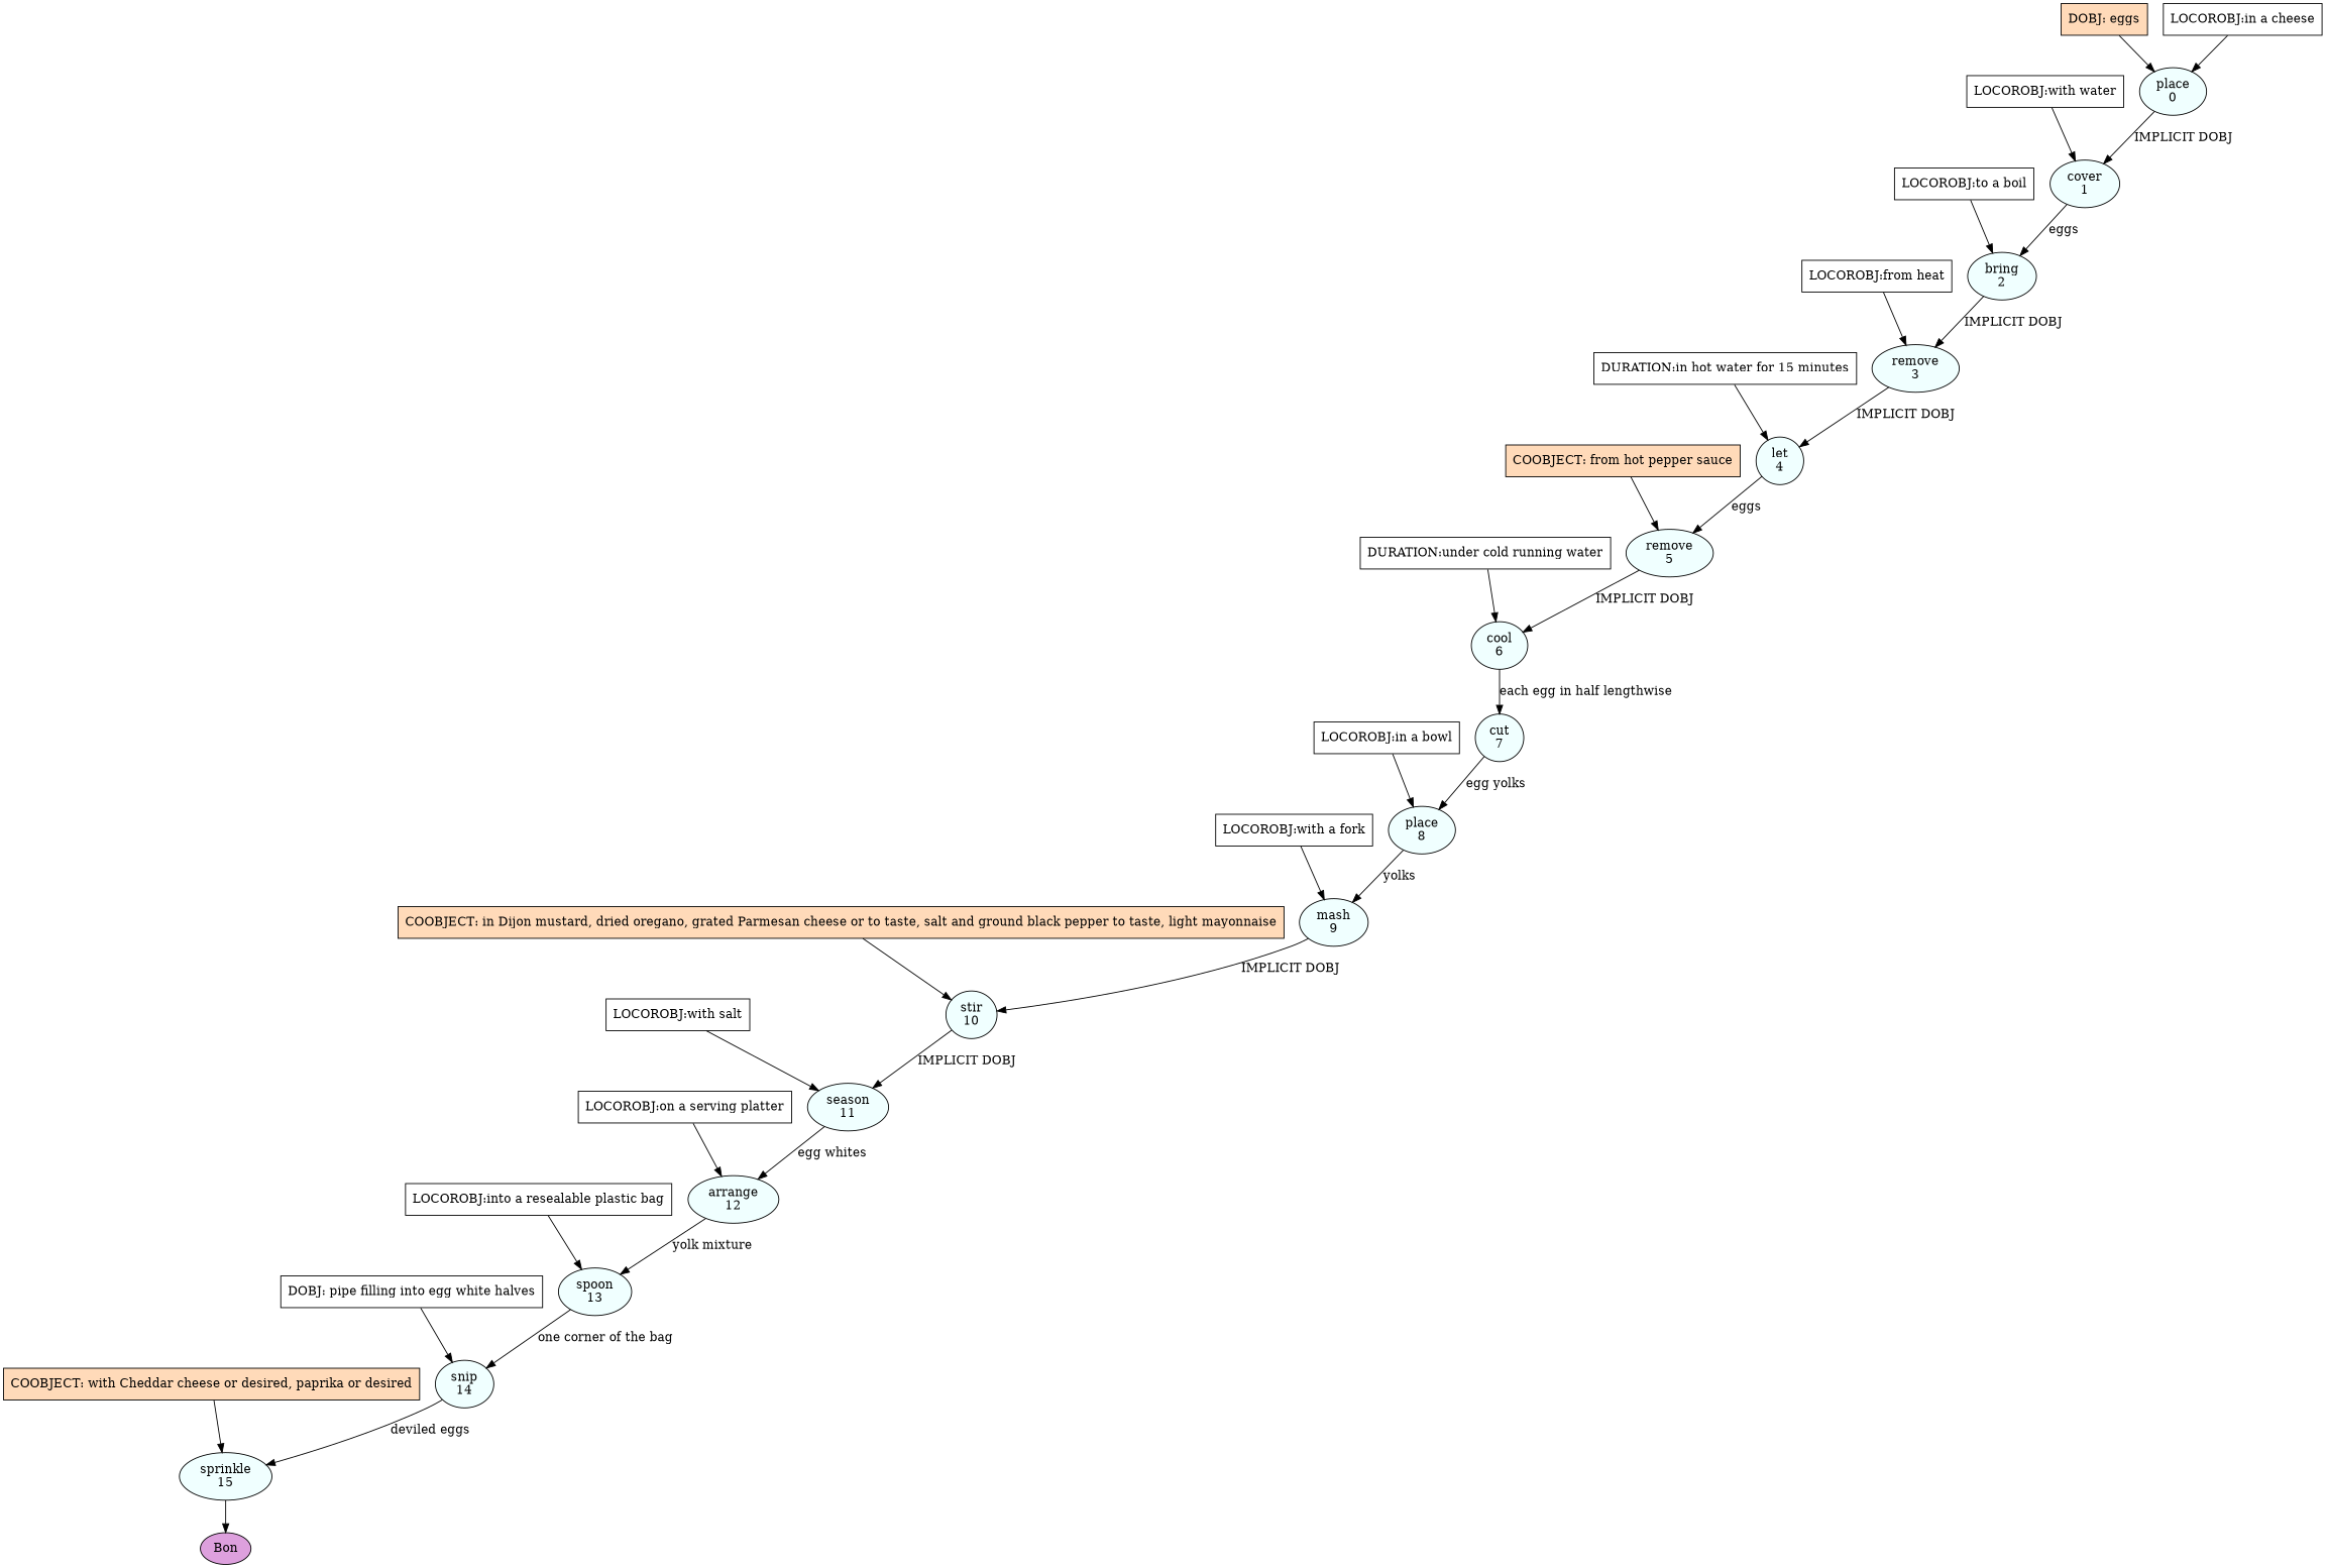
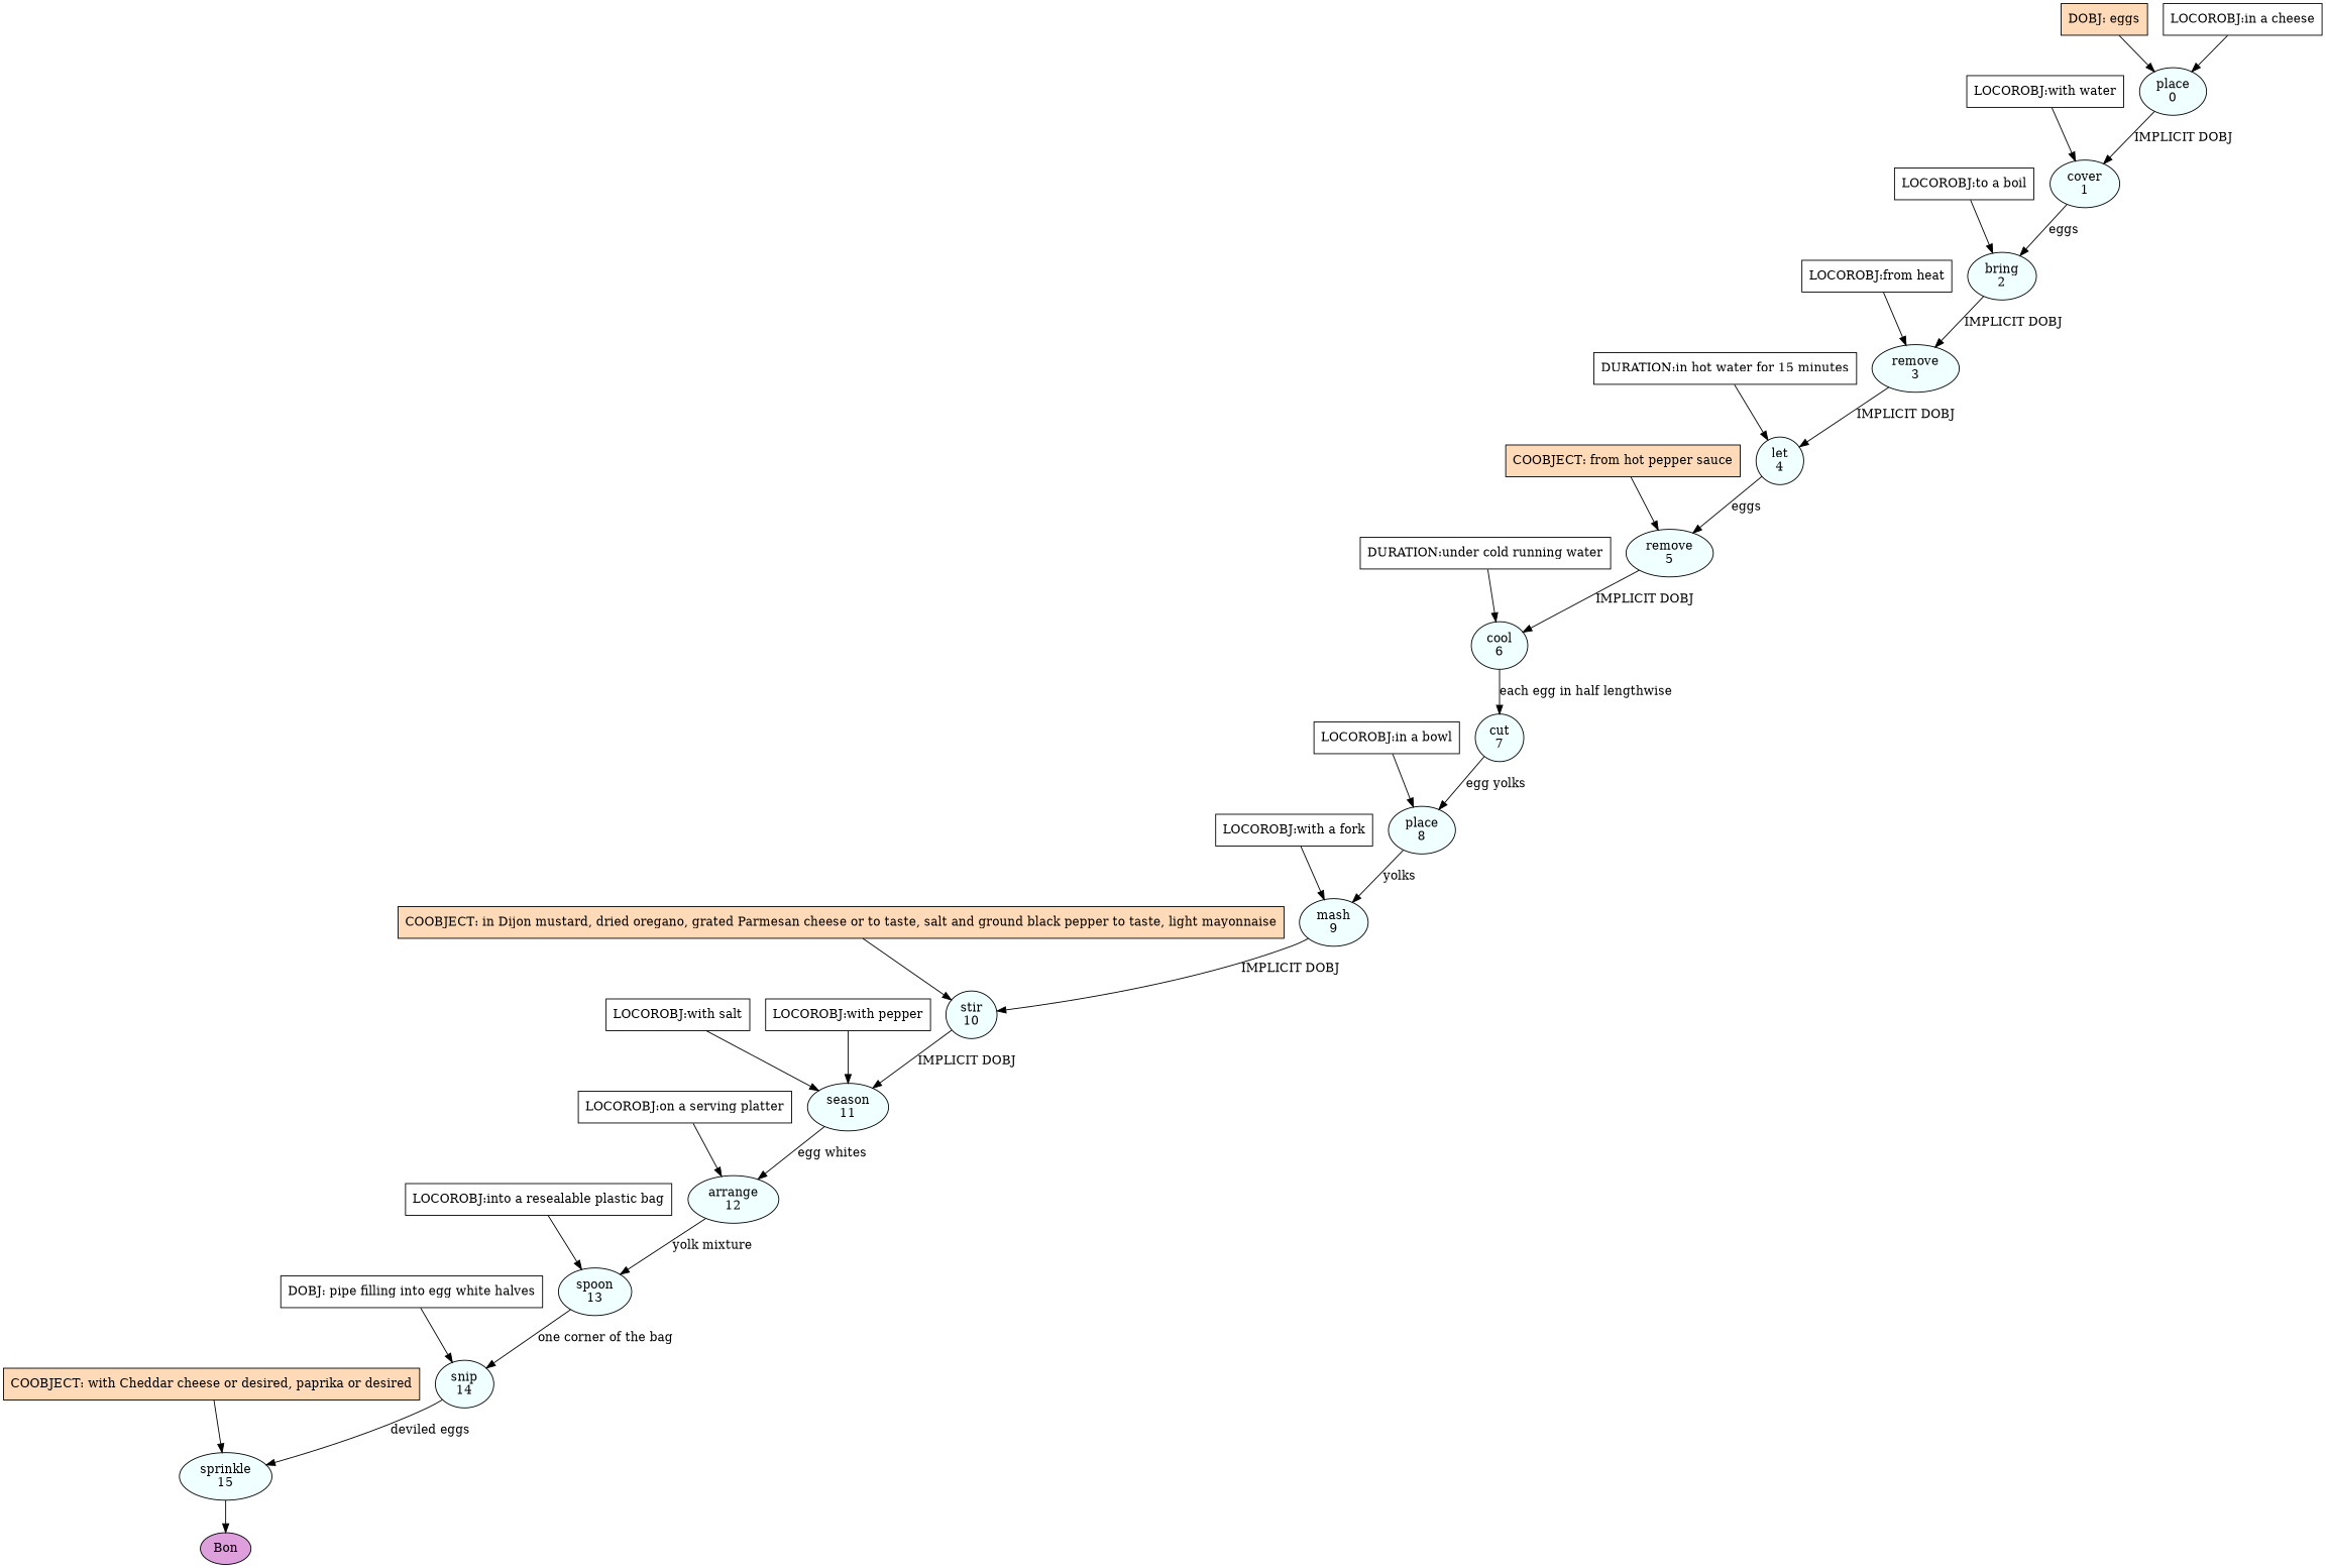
  digraph {
    node [fillcolor=azure shape=oval style=filled]
    n1 [label="place\n0"]
    n2 [label="cover\n1"]
    n3 [label="bring\n2"]
    n4 [label="remove\n3"]
    n5 [label="let\n4"]
    n6 [label="remove\n5"]
    n7 [label="cool\n6"]
    n8 [label="cut\n7"]
    n9 [label="place\n8"]
    n10 [label="mash\n9"]
    n11 [label="stir\n10"]
    n12 [label="season\n11"]
    n13 [label="arrange\n12"]
    n14 [label="spoon\n13"]
    n15 [label="snip\n14"]
    n16 [label="sprinkle\n15"]
    n17 [fillcolor=plum label=Bon]
    n18 [fillcolor=peachpuff label="DOBJ: eggs" shape=box]
    n19 [fillcolor=white label="LOCOROBJ:in a cheese" shape=box]
    n20 [fillcolor=white label="LOCOROBJ:with water" shape=box]
    n21 [fillcolor=white label="LOCOROBJ:to a boil" shape=box]
    n22 [fillcolor=white label="LOCOROBJ:from heat" shape=box]
    n23 [fillcolor=white label="DURATION:in hot water for 15 minutes" shape=box]
    n24 [fillcolor=peachpuff label="COOBJECT: from hot pepper sauce" shape=box]
    n25 [fillcolor=white label="DURATION:under cold running water" shape=box]
    n26 [fillcolor=white label="LOCOROBJ:in a bowl" shape=box]
    n27 [fillcolor=white label="LOCOROBJ:with a fork" shape=box]
    n28 [fillcolor=peachpuff label="COOBJECT: in Dijon mustard, dried oregano, grated Parmesan cheese or to taste, salt and ground black pepper to taste, light mayonnaise" shape=box]
    n29 [fillcolor=white label="LOCOROBJ:with salt" shape=box]
+   n30 [fillcolor=white label="LOCOROBJ:with pepper" shape=box]
    n31 [fillcolor=white label="LOCOROBJ:on a serving platter" shape=box]
    n32 [fillcolor=white label="LOCOROBJ:into a resealable plastic bag" shape=box]
    n33 [fillcolor=white label="DOBJ: pipe filling into egg white halves" shape=box]
    n34 [fillcolor=peachpuff label="COOBJECT: with Cheddar cheese or desired, paprika or desired" shape=box]
    n1 -> n2 [label="IMPLICIT DOBJ"]
    n2 -> n3 [label=eggs]
    n3 -> n4 [label="IMPLICIT DOBJ"]
    n4 -> n5 [label="IMPLICIT DOBJ"]
    n5 -> n6 [label=eggs]
    n6 -> n7 [label="IMPLICIT DOBJ"]
    n7 -> n8 [label="each egg in half lengthwise"]
    n8 -> n9 [label="egg yolks"]
    n9 -> n10 [label=yolks]
    n10 -> n11 [label="IMPLICIT DOBJ"]
    n11 -> n12 [label="IMPLICIT DOBJ"]
    n12 -> n13 [label="egg whites"]
    n13 -> n14 [label="yolk mixture"]
    n14 -> n15 [label="one corner of the bag "]
    n15 -> n16 [label="deviled eggs"]
    n16 -> n17
    n18 -> n1
    n19 -> n1
    n20 -> n2
    n21 -> n3
    n22 -> n4
    n23 -> n5
    n24 -> n6
    n25 -> n7
    n26 -> n9
    n27 -> n10
    n28 -> n11
    n29 -> n12
+   n30 -> n12
    n31 -> n13
    n32 -> n14
    n33 -> n15
    n34 -> n16
  }
